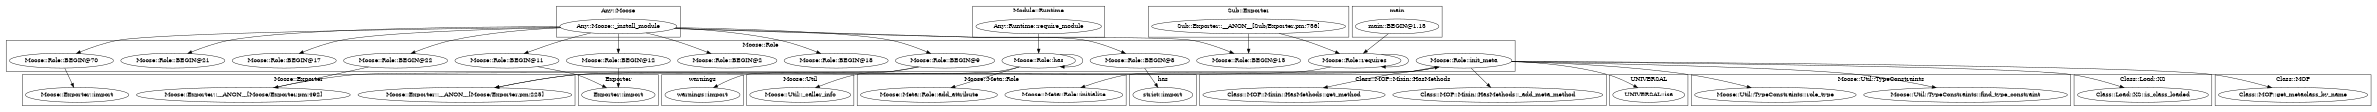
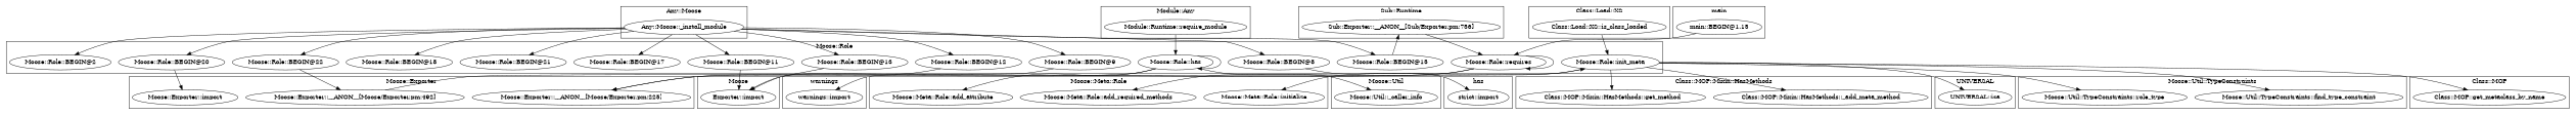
  digraph {
    "Any::Moose::_install_module"
    "Class::MOP::Mixin::HasMethods::_add_meta_method"
    "Class::MOP::Mixin::HasMethods::get_method"
    "UNIVERSAL::isa"
-   "Module::Runtime::require_module" [label="Any::Runtime::require_module"]
+   "Module::Runtime::require_module"
    "Exporter::import"
    "warnings::import"
    "Moose::Exporter::__ANON__[Moose/Exporter.pm:225]"
    "Moose::Exporter::__ANON__[Moose/Exporter.pm:492]"
    "Moose::Exporter::import"
+   "Moose::Meta::Role::add_required_methods"
    "Moose::Meta::Role::add_attribute"
    "Moose::Meta::Role::initialize"
    "Moose::Util::TypeConstraints::find_type_constraint"
    "Moose::Util::TypeConstraints::role_type"
    "Sub::Exporter::__ANON__[Sub/Exporter.pm:756]"
    "Class::Load::XS::is_class_loaded"
    "Moose::Util::_caller_info"
    "strict::import"
    "Class::MOP::get_metaclass_by_name"
    "Moose::Role::BEGIN@22"
+   "Moose::Role::BEGIN@13"
    "Moose::Role::BEGIN@2"
    "Moose::Role::BEGIN@11"
    "Moose::Role::BEGIN@9"
    "Moose::Role::BEGIN@12"
-   "Moose::Role::BEGIN@20" [label="Moose::Role::BEGIN@70"]
+   "Moose::Role::BEGIN@20"
    "Moose::Role::BEGIN@17"
    "Moose::Role::BEGIN@21"
    "Moose::Role::has"
    "Moose::Role::BEGIN@18"
    "Moose::Role::BEGIN@15"
    "Moose::Role::BEGIN@8"
    "Moose::Role::init_meta"
    "Moose::Role::requires"
    "main::BEGIN@1.15"
    subgraph cluster_1 {
      label="Any::Moose"
      "Any::Moose::_install_module"
    }
    subgraph cluster_2 {
      label="Class::MOP::Mixin::HasMethods"
      "Class::MOP::Mixin::HasMethods::_add_meta_method"
      "Class::MOP::Mixin::HasMethods::get_method"
    }
    subgraph cluster_3 {
      label=UNIVERSAL
      "UNIVERSAL::isa"
    }
    subgraph cluster_4 {
-     label="Module::Runtime"
+     label="Module::Any"
      "Module::Runtime::require_module"
    }
    subgraph cluster_5 {
-     label=Exporter
+     label=Moose
      "Exporter::import"
    }
    subgraph cluster_6 {
      label=warnings
      "warnings::import"
    }
    subgraph cluster_7 {
      label="Moose::Exporter"
      "Moose::Exporter::__ANON__[Moose/Exporter.pm:225]"
      "Moose::Exporter::__ANON__[Moose/Exporter.pm:492]"
      "Moose::Exporter::import"
    }
    subgraph cluster_8 {
      label="Moose::Meta::Role"
+     "Moose::Meta::Role::add_required_methods"
      "Moose::Meta::Role::add_attribute"
      "Moose::Meta::Role::initialize"
    }
    subgraph cluster_9 {
      label="Moose::Util::TypeConstraints"
      "Moose::Util::TypeConstraints::find_type_constraint"
      "Moose::Util::TypeConstraints::role_type"
    }
    subgraph cluster_10 {
-     label="Sub::Exporter"
+     label="Sub::Runtime"
      "Sub::Exporter::__ANON__[Sub/Exporter.pm:756]"
    }
    subgraph cluster_11 {
      label="Class::Load::XS"
      "Class::Load::XS::is_class_loaded"
    }
    subgraph cluster_12 {
      label="Moose::Util"
      "Moose::Util::_caller_info"
    }
    subgraph cluster_13 {
      label=has
      "strict::import"
    }
    subgraph cluster_14 {
      label="Class::MOP"
      "Class::MOP::get_metaclass_by_name"
    }
    subgraph cluster_15 {
      label="Moose::Role"
      "Moose::Role::BEGIN@22"
+     "Moose::Role::BEGIN@13"
      "Moose::Role::BEGIN@2"
      "Moose::Role::BEGIN@11"
      "Moose::Role::BEGIN@9"
      "Moose::Role::BEGIN@12"
      "Moose::Role::BEGIN@20"
      "Moose::Role::BEGIN@17"
      "Moose::Role::BEGIN@21"
      "Moose::Role::has"
      "Moose::Role::BEGIN@18"
      "Moose::Role::BEGIN@15"
      "Moose::Role::BEGIN@8"
      "Moose::Role::init_meta"
      "Moose::Role::requires"
    }
    subgraph cluster_16 {
      label=main
      "main::BEGIN@1.15"
    }
    "Any::Moose::_install_module" -> "Moose::Role::BEGIN@22"
+   "Any::Moose::_install_module" -> "Moose::Role::BEGIN@13"
    "Any::Moose::_install_module" -> "Moose::Role::BEGIN@2"
    "Any::Moose::_install_module" -> "Moose::Role::BEGIN@11"
    "Any::Moose::_install_module" -> "Moose::Role::BEGIN@9"
    "Any::Moose::_install_module" -> "Moose::Role::BEGIN@12"
    "Any::Moose::_install_module" -> "Moose::Role::BEGIN@20"
    "Any::Moose::_install_module" -> "Moose::Role::BEGIN@17"
    "Any::Moose::_install_module" -> "Moose::Role::BEGIN@21"
    "Any::Moose::_install_module" -> "Moose::Role::BEGIN@18"
    "Any::Moose::_install_module" -> "Moose::Role::BEGIN@15"
    "Any::Moose::_install_module" -> "Moose::Role::BEGIN@8"
    "Module::Runtime::require_module" -> "Moose::Role::has"
    "Moose::Exporter::__ANON__[Moose/Exporter.pm:492]" -> "Moose::Role::init_meta"
    "Sub::Exporter::__ANON__[Sub/Exporter.pm:756]" -> "Moose::Role::requires"
    "Moose::Role::BEGIN@22" -> "Moose::Exporter::__ANON__[Moose/Exporter.pm:492]"
+   "Moose::Role::BEGIN@13" -> "Exporter::import"
    "Moose::Role::BEGIN@11" -> "Exporter::import"
    "Moose::Role::BEGIN@9" -> "warnings::import"
    "Moose::Role::BEGIN@12" -> "Exporter::import"
    "Moose::Role::BEGIN@20" -> "Moose::Exporter::import"
    "Moose::Role::has" -> "Moose::Exporter::__ANON__[Moose/Exporter.pm:225]"
    "Moose::Role::has" -> "Moose::Meta::Role::add_attribute"
-   "Moose::Role::BEGIN@9" -> "Moose::Util::_caller_info"
+   "Moose::Role::has" -> "Moose::Util::_caller_info"
    "Moose::Role::has" -> "Moose::Role::has"
-   "Sub::Exporter::__ANON__[Sub/Exporter.pm:756]" -> "Moose::Role::BEGIN@15"
+   "Moose::Role::BEGIN@15" -> "Sub::Exporter::__ANON__[Sub/Exporter.pm:756]"
    "Moose::Role::BEGIN@8" -> "strict::import"
    "Moose::Role::init_meta" -> "Class::MOP::Mixin::HasMethods::_add_meta_method"
    "Moose::Role::init_meta" -> "Class::MOP::Mixin::HasMethods::get_method"
    "Moose::Role::init_meta" -> "UNIVERSAL::isa"
    "Moose::Role::init_meta" -> "Moose::Meta::Role::initialize"
    "Moose::Role::init_meta" -> "Moose::Util::TypeConstraints::find_type_constraint"
    "Moose::Role::init_meta" -> "Moose::Util::TypeConstraints::role_type"
-   "Moose::Role::init_meta" -> "Class::Load::XS::is_class_loaded"
+   "Class::Load::XS::is_class_loaded" -> "Moose::Role::init_meta"
    "Moose::Role::init_meta" -> "Class::MOP::get_metaclass_by_name"
    "Moose::Role::requires" -> "Moose::Exporter::__ANON__[Moose/Exporter.pm:225]"
+   "Moose::Role::requires" -> "Moose::Meta::Role::add_required_methods"
    "Moose::Role::requires" -> "Moose::Role::requires"
    "main::BEGIN@1.15" -> "Moose::Role::requires"
  }
